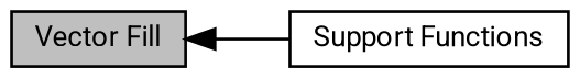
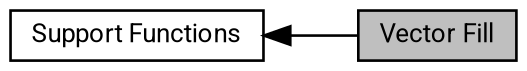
  digraph {
    rankdir=LR
    fontname=Roboto
    node [color=black fontname=Roboto fontsize=10 shape=box style=filled]
    n1 [fillcolor=white height=0.2 label="Support Functions" width=0.4]
    n2 [fillcolor=grey75 fontcolor=black height=0.2 label="Vector Fill" width=0.4]
-   n2 -> n1 [dir=back fontname=Roboto fontsize=10 labelfontname=Helvetica labelfontsize=10 shape=plaintext style=solid]
+   n1 -> n2 [dir=back fontname=Roboto fontsize=10 labelfontname=Helvetica labelfontsize=10 shape=plaintext style=solid]
  }
